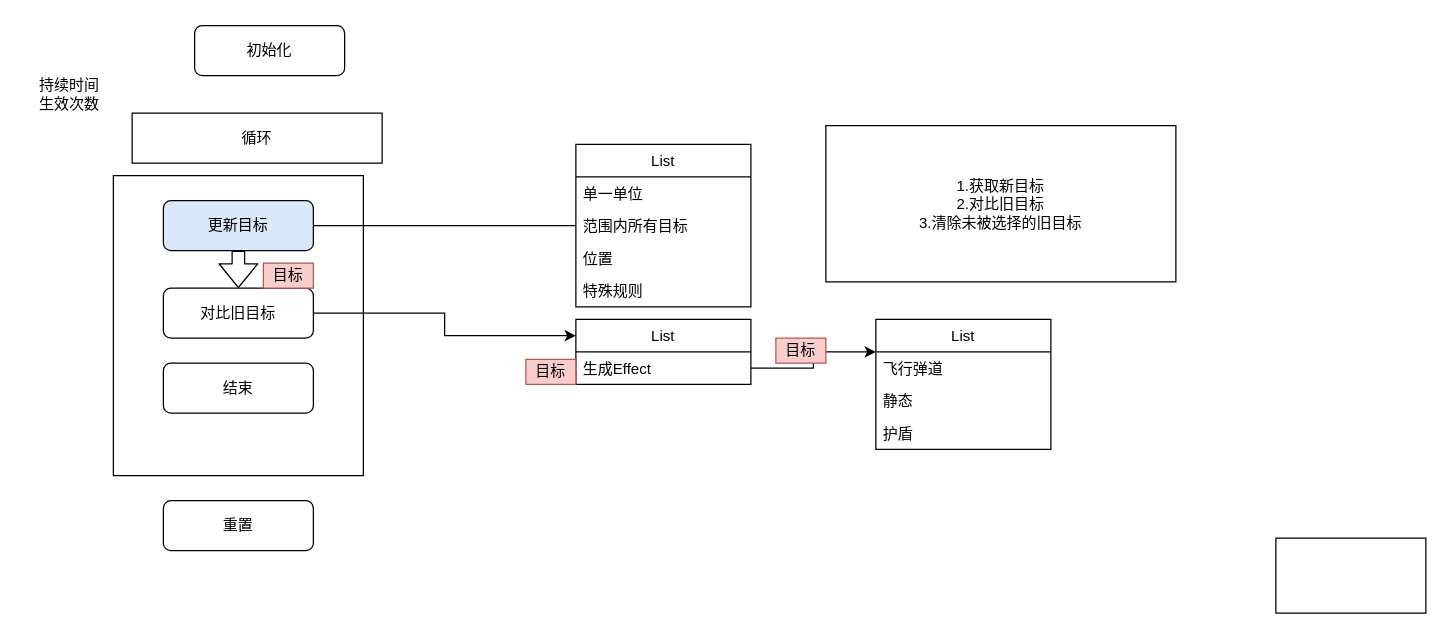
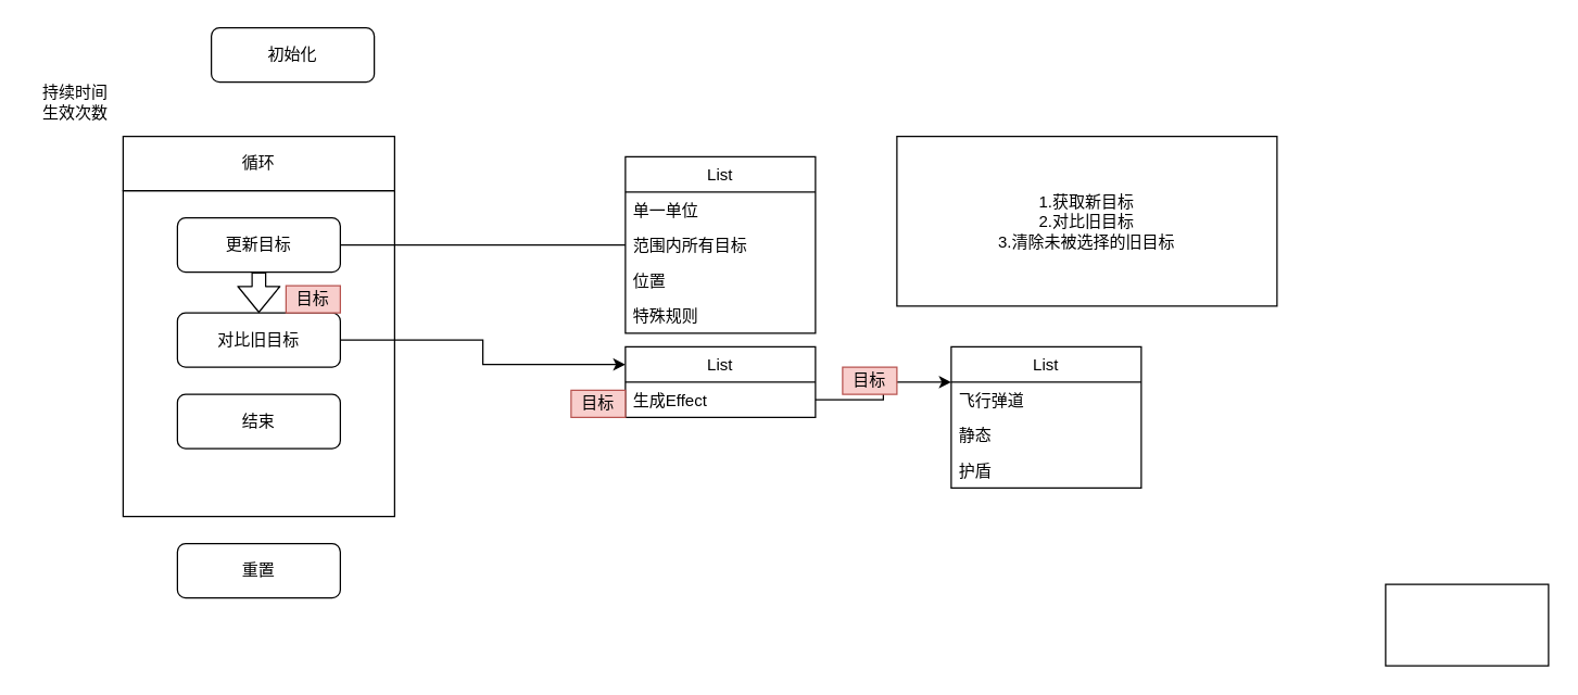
  <mxCell id="0" />
  <mxCell id="1" parent="0" />
  <mxCell id="2" value="" style="rounded=0;whiteSpace=wrap;html=1;" vertex="1" parent="1"><mxGeometry x="90" y="140" width="200" height="240" as="geometry" /></mxCell>
  <mxCell id="3" style="edgeStyle=orthogonalEdgeStyle;rounded=0;orthogonalLoop=1;jettySize=auto;html=1;exitX=1;exitY=0.5;exitDx=0;exitDy=0;entryX=0;entryY=0.5;entryDx=0;entryDy=0;endArrow=none;" edge="1" parent="1" source="4" target="15"><mxGeometry relative="1" as="geometry"><mxPoint x="460" y="180" as="targetPoint" /></mxGeometry></mxCell>
- <mxCell id="4" value="更新目标" style="rounded=1;whiteSpace=wrap;html=1;fillColor=#dae8fc;" vertex="1" parent="1"><mxGeometry x="130" y="160" width="120" height="40" as="geometry" /></mxCell>
+ <mxCell id="4" value="更新目标" style="rounded=1;whiteSpace=wrap;html=1;" vertex="1" parent="1"><mxGeometry x="130" y="160" width="120" height="40" as="geometry" /></mxCell>
  <mxCell id="5" style="edgeStyle=orthogonalEdgeStyle;rounded=0;orthogonalLoop=1;jettySize=auto;html=1;exitX=1;exitY=0.5;exitDx=0;exitDy=0;entryX=0;entryY=0.25;entryDx=0;entryDy=0;" edge="1" parent="1" source="6" target="18"><mxGeometry relative="1" as="geometry" /></mxCell>
  <mxCell id="6" value="对比旧目标" style="rounded=1;whiteSpace=wrap;html=1;" vertex="1" parent="1"><mxGeometry x="130" y="230" width="120" height="40" as="geometry" /></mxCell>
  <mxCell id="7" value="结束" style="rounded=1;whiteSpace=wrap;html=1;" vertex="1" parent="1"><mxGeometry x="130" y="290" width="120" height="40" as="geometry" /></mxCell>
  <mxCell id="8" value="初始化" style="rounded=1;whiteSpace=wrap;html=1;" vertex="1" parent="1"><mxGeometry x="155" y="20" width="120" height="40" as="geometry" /></mxCell>
- <mxCell id="9" value="循环" style="rounded=0;whiteSpace=wrap;html=1;" vertex="1" parent="1"><mxGeometry x="105" y="90" width="200" height="40" as="geometry" /></mxCell>
+ <mxCell id="9" value="循环" style="rounded=0;whiteSpace=wrap;html=1;" vertex="1" parent="1"><mxGeometry x="90" y="100" width="200" height="40" as="geometry" /></mxCell>
  <mxCell id="10" value="重置" style="rounded=1;whiteSpace=wrap;html=1;" vertex="1" parent="1"><mxGeometry x="130" y="400" width="120" height="40" as="geometry" /></mxCell>
  <mxCell id="11" value="1.获取新目标&lt;br&gt;2.对比旧目标&lt;br&gt;3.清除未被选择的旧目标" style="rounded=0;whiteSpace=wrap;html=1;" vertex="1" parent="1"><mxGeometry x="660" y="100" width="280" height="125" as="geometry" /></mxCell>
  <mxCell id="12" value="" style="rounded=0;whiteSpace=wrap;html=1;" vertex="1" parent="1"><mxGeometry x="1020" y="430" width="120" height="60" as="geometry" /></mxCell>
  <mxCell id="13" value="List" style="swimlane;fontStyle=0;childLayout=stackLayout;horizontal=1;startSize=26;horizontalStack=0;resizeParent=1;resizeParentMax=0;resizeLast=0;collapsible=1;marginBottom=0;" vertex="1" parent="1"><mxGeometry x="460" y="115" width="140" height="130" as="geometry" /></mxCell>
  <mxCell id="14" value="单一单位" style="text;strokeColor=none;fillColor=none;align=left;verticalAlign=top;spacingLeft=4;spacingRight=4;overflow=hidden;rotatable=0;points=[[0,0.5],[1,0.5]];portConstraint=eastwest;" vertex="1" parent="13"><mxGeometry y="26" width="140" height="26" as="geometry" /></mxCell>
  <mxCell id="15" value="范围内所有目标" style="text;strokeColor=none;fillColor=none;align=left;verticalAlign=top;spacingLeft=4;spacingRight=4;overflow=hidden;rotatable=0;points=[[0,0.5],[1,0.5]];portConstraint=eastwest;" vertex="1" parent="13"><mxGeometry y="52" width="140" height="26" as="geometry" /></mxCell>
  <mxCell id="16" value="位置" style="text;strokeColor=none;fillColor=none;align=left;verticalAlign=top;spacingLeft=4;spacingRight=4;overflow=hidden;rotatable=0;points=[[0,0.5],[1,0.5]];portConstraint=eastwest;" vertex="1" parent="13"><mxGeometry y="78" width="140" height="26" as="geometry" /></mxCell>
  <mxCell id="17" value="特殊规则" style="text;strokeColor=none;fillColor=none;align=left;verticalAlign=top;spacingLeft=4;spacingRight=4;overflow=hidden;rotatable=0;points=[[0,0.5],[1,0.5]];portConstraint=eastwest;" vertex="1" parent="13"><mxGeometry y="104" width="140" height="26" as="geometry" /></mxCell>
  <mxCell id="18" value="List" style="swimlane;fontStyle=0;childLayout=stackLayout;horizontal=1;startSize=26;horizontalStack=0;resizeParent=1;resizeParentMax=0;resizeLast=0;collapsible=1;marginBottom=0;" vertex="1" parent="1"><mxGeometry x="460" y="255" width="140" height="52" as="geometry" /></mxCell>
  <mxCell id="19" value="生成Effect" style="text;strokeColor=none;fillColor=none;align=left;verticalAlign=top;spacingLeft=4;spacingRight=4;overflow=hidden;rotatable=0;points=[[0,0.5],[1,0.5]];portConstraint=eastwest;" vertex="1" parent="18"><mxGeometry y="26" width="140" height="26" as="geometry" /></mxCell>
  <mxCell id="20" value="List" style="swimlane;fontStyle=0;childLayout=stackLayout;horizontal=1;startSize=26;horizontalStack=0;resizeParent=1;resizeParentMax=0;resizeLast=0;collapsible=1;marginBottom=0;" vertex="1" parent="1"><mxGeometry x="700" y="255" width="140" height="104" as="geometry" /></mxCell>
  <mxCell id="21" value="飞行弹道" style="text;strokeColor=none;fillColor=none;align=left;verticalAlign=top;spacingLeft=4;spacingRight=4;overflow=hidden;rotatable=0;points=[[0,0.5],[1,0.5]];portConstraint=eastwest;" vertex="1" parent="20"><mxGeometry y="26" width="140" height="26" as="geometry" /></mxCell>
  <mxCell id="22" value="静态" style="text;strokeColor=none;fillColor=none;align=left;verticalAlign=top;spacingLeft=4;spacingRight=4;overflow=hidden;rotatable=0;points=[[0,0.5],[1,0.5]];portConstraint=eastwest;" vertex="1" parent="20"><mxGeometry y="52" width="140" height="26" as="geometry" /></mxCell>
  <mxCell id="23" value="护盾" style="text;strokeColor=none;fillColor=none;align=left;verticalAlign=top;spacingLeft=4;spacingRight=4;overflow=hidden;rotatable=0;points=[[0,0.5],[1,0.5]];portConstraint=eastwest;" vertex="1" parent="20"><mxGeometry y="78" width="140" height="26" as="geometry" /></mxCell>
  <mxCell id="24" style="edgeStyle=orthogonalEdgeStyle;rounded=0;orthogonalLoop=1;jettySize=auto;html=1;entryX=0;entryY=0.25;entryDx=0;entryDy=0;" edge="1" parent="1" source="19" target="20"><mxGeometry relative="1" as="geometry" /></mxCell>
  <mxCell id="25" value="持续时间&lt;br&gt;生效次数&lt;br&gt;" style="text;html=1;strokeColor=none;fillColor=none;align=center;verticalAlign=middle;whiteSpace=wrap;rounded=0;" vertex="1" parent="1"><mxGeometry x="20" y="57.5" width="70" height="35" as="geometry" /></mxCell>
  <mxCell id="26" value="目标" style="text;html=1;strokeColor=#b85450;fillColor=#f8cecc;align=center;verticalAlign=middle;whiteSpace=wrap;rounded=0;" vertex="1" parent="1"><mxGeometry x="620" y="270" width="40" height="20" as="geometry" /></mxCell>
  <mxCell id="27" value="" style="shape=flexArrow;endArrow=classic;html=1;exitX=0.5;exitY=1;exitDx=0;exitDy=0;entryX=0.5;entryY=0;entryDx=0;entryDy=0;" edge="1" parent="1"><mxGeometry width="50" height="50" relative="1" as="geometry"><mxPoint x="190" y="200" as="sourcePoint" /><mxPoint x="190" y="230" as="targetPoint" /></mxGeometry></mxCell>
  <mxCell id="28" value="目标" style="text;html=1;strokeColor=#b85450;fillColor=#f8cecc;align=center;verticalAlign=middle;whiteSpace=wrap;rounded=0;" vertex="1" parent="1"><mxGeometry x="210" y="210" width="40" height="20" as="geometry" /></mxCell>
  <mxCell id="29" value="目标" style="text;html=1;strokeColor=#b85450;fillColor=#f8cecc;align=center;verticalAlign=middle;whiteSpace=wrap;rounded=0;" vertex="1" parent="1"><mxGeometry x="420" y="287" width="40" height="20" as="geometry" /></mxCell>
